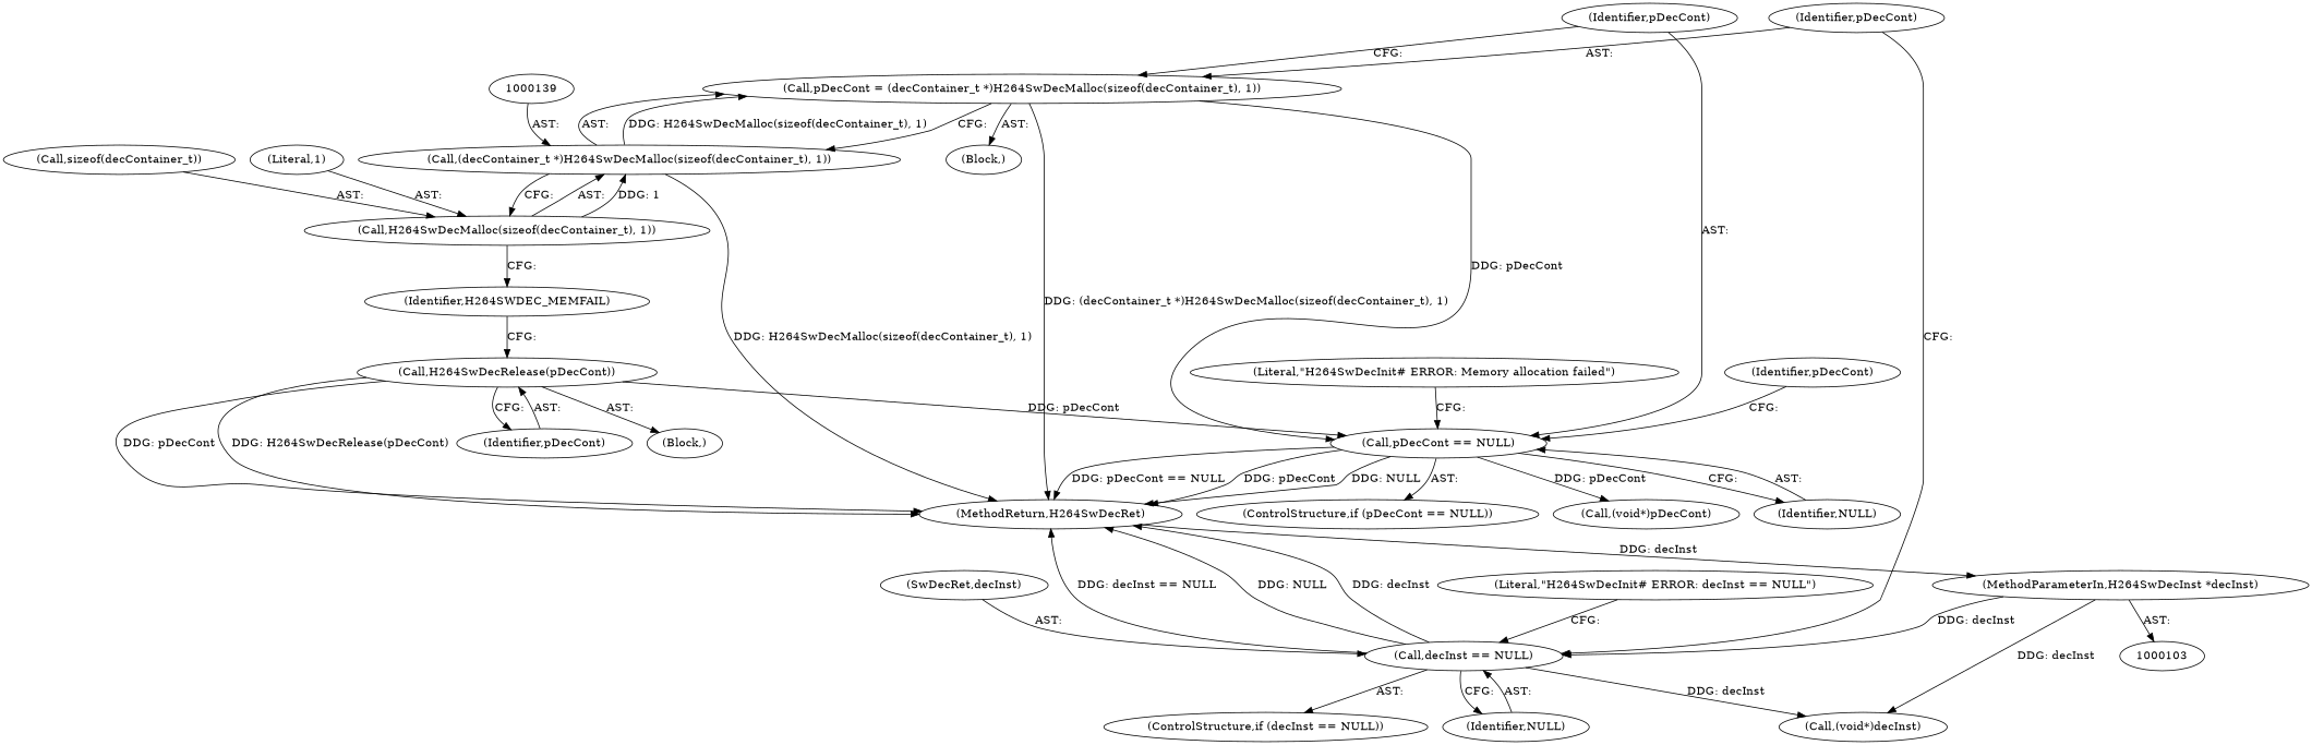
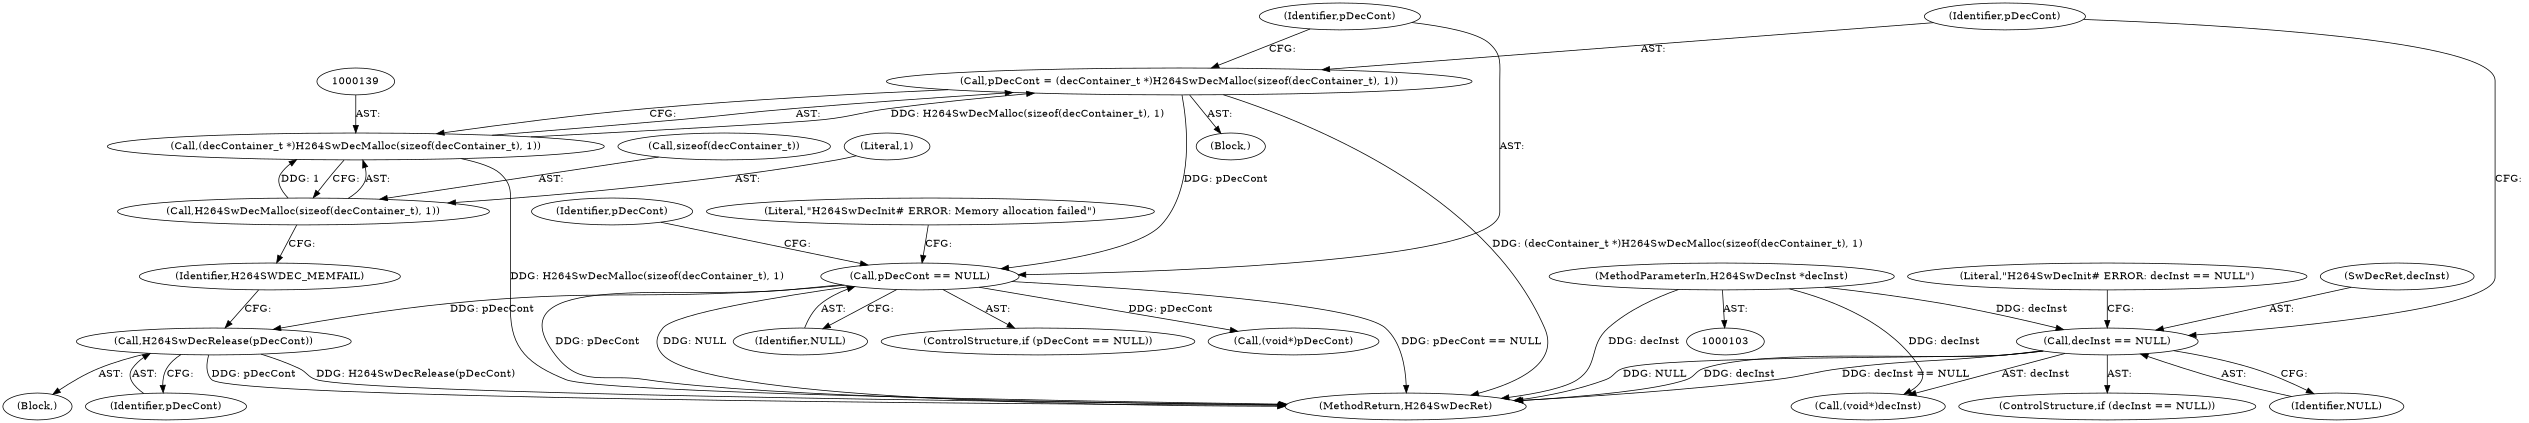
  digraph {
    n1 [label="(Call,H264SwDecRelease(pDecCont))"]
    n2 [label="(MethodReturn,H264SwDecRet)"]
    n3 [label="(Block,)"]
    n4 [label="(Identifier,pDecCont)"]
    n5 [label="(Call,pDecCont == NULL)"]
    n6 [label="(Identifier,NULL)"]
    n7 [label="(ControlStructure,if (pDecCont == NULL))"]
    n8 [label="(Call,(void*)pDecCont)"]
    n9 [label="(Call,pDecCont = (decContainer_t *)H264SwDecMalloc(sizeof(decContainer_t), 1))"]
    n10 [label="(Call,(decContainer_t *)H264SwDecMalloc(sizeof(decContainer_t), 1))"]
    n11 [label="(Block,)"]
    n12 [label="(Call,H264SwDecMalloc(sizeof(decContainer_t), 1))"]
    n13 [label="(Identifier,H264SWDEC_MEMFAIL)"]
    n14 [label="(Literal,1)"]
    n15 [label="(Call,decInst == NULL)"]
    n16 [label="(Identifier,NULL)"]
    n17 [label="(ControlStructure,if (decInst == NULL))"]
    n18 [label="(Call,(void*)decInst)"]
    n19 [label="(MethodParameterIn,H264SwDecInst *decInst)"]
    1000103
    n21 [label="(Literal,\"H264SwDecInit# ERROR: decInst == NULL\")"]
    n22 [label="(SwDecRet,decInst)"]
    n23 [label="(Identifier,pDecCont)"]
    n24 [label="(Identifier,pDecCont)"]
    n25 [label="(Literal,\"H264SwDecInit# ERROR: Memory allocation failed\")"]
    n26 [label="(Call,sizeof(decContainer_t))"]
    n27 [label="(Identifier,pDecCont)"]
    1000139
    n1 -> n2 [label="DDG: H264SwDecRelease(pDecCont)"]
    n1 -> n2 [label="DDG: pDecCont"]
    n1 -> n3 [label="AST: "]
    n1 -> n4 [label="CFG: "]
    n4 -> n1 [label="AST: "]
-   n1 -> n5 [label="DDG: pDecCont"]
+   n5 -> n1 [label="DDG: pDecCont"]
    n5 -> n2 [label="DDG: pDecCont == NULL"]
    n5 -> n2 [label="DDG: pDecCont"]
    n5 -> n2 [label="DDG: NULL"]
    n5 -> n6 [label="CFG: "]
    n5 -> n7 [label="AST: "]
    n5 -> n8 [label="DDG: pDecCont"]
    n6 -> n5 [label="AST: "]
    n9 -> n2 [label="DDG: (decContainer_t *)H264SwDecMalloc(sizeof(decContainer_t), 1)"]
    n9 -> n5 [label="DDG: pDecCont"]
    n9 -> n10 [label="CFG: "]
    n9 -> n11 [label="AST: "]
    n10 -> n2 [label="DDG: H264SwDecMalloc(sizeof(decContainer_t), 1)"]
    n10 -> n9 [label="AST: "]
    n10 -> n9 [label="DDG: H264SwDecMalloc(sizeof(decContainer_t), 1)"]
    n10 -> n12 [label="CFG: "]
    n12 -> n10 [label="AST: "]
    n12 -> n10 [label="DDG: 1"]
    n12 -> n13 [label="CFG: "]
    n13 -> n1 [label="CFG: "]
    n14 -> n12 [label="AST: "]
    n15 -> n2 [label="DDG: NULL"]
    n15 -> n2 [label="DDG: decInst"]
    n15 -> n2 [label="DDG: decInst == NULL"]
    n15 -> n16 [label="CFG: "]
    n15 -> n17 [label="AST: "]
-   n15 -> n18 [label="DDG: decInst"]
+   n15 -> n18 [label="AST: decInst"]
    n16 -> n15 [label="AST: "]
-   n2 -> n19 [label="DDG: decInst"]
+   n19 -> n2 [label="DDG: decInst"]
    n19 -> n15 [label="DDG: decInst"]
    n19 -> n18 [label="DDG: decInst"]
    n19 -> 1000103 [label="AST: "]
    n21 -> n15 [label="CFG: "]
    n22 -> n15 [label="AST: "]
    n23 -> n5 [label="CFG: "]
    n24 -> n5 [label="AST: "]
    n24 -> n9 [label="CFG: "]
    n25 -> n5 [label="CFG: "]
    n26 -> n12 [label="AST: "]
    n27 -> n9 [label="AST: "]
    n27 -> n15 [label="CFG: "]
    1000139 -> n10 [label="AST: "]
  }
